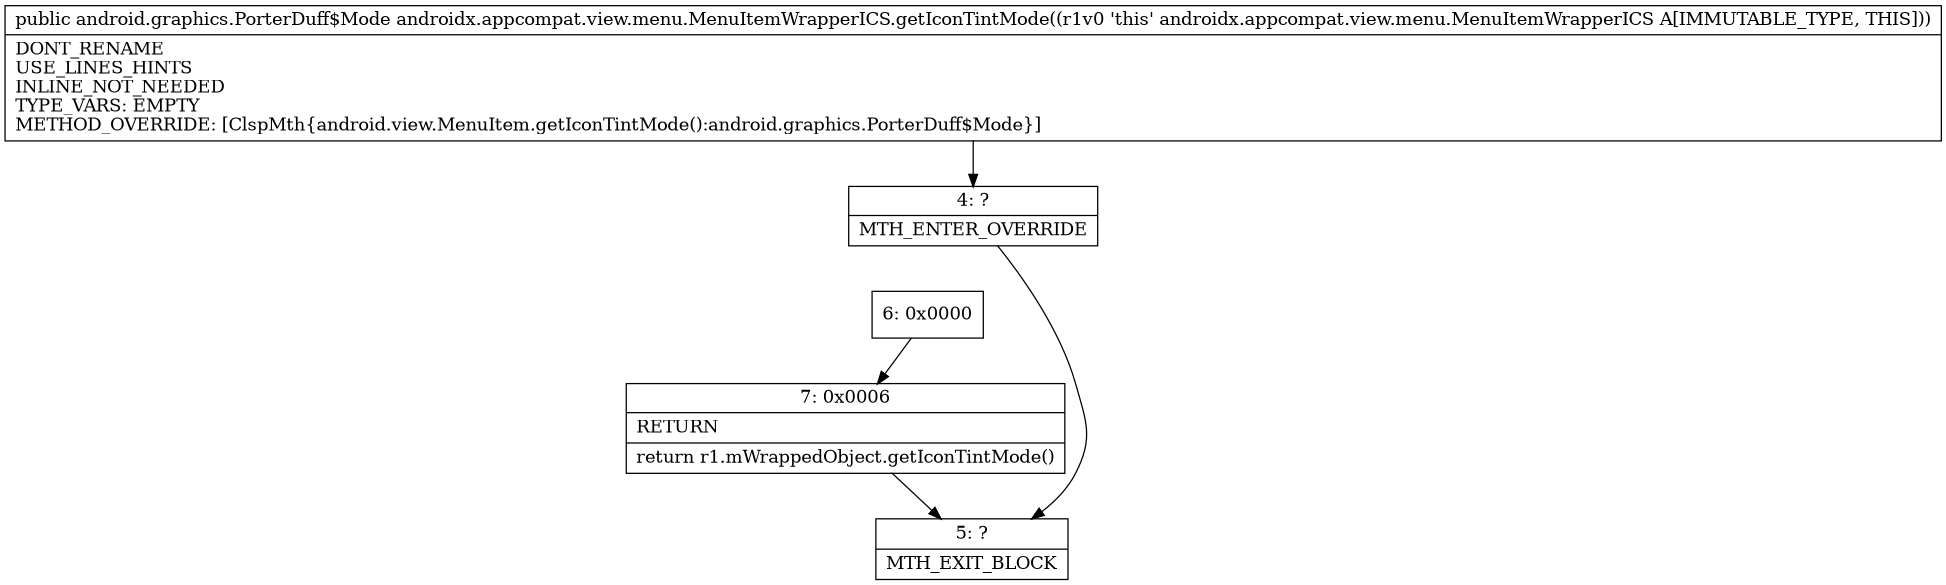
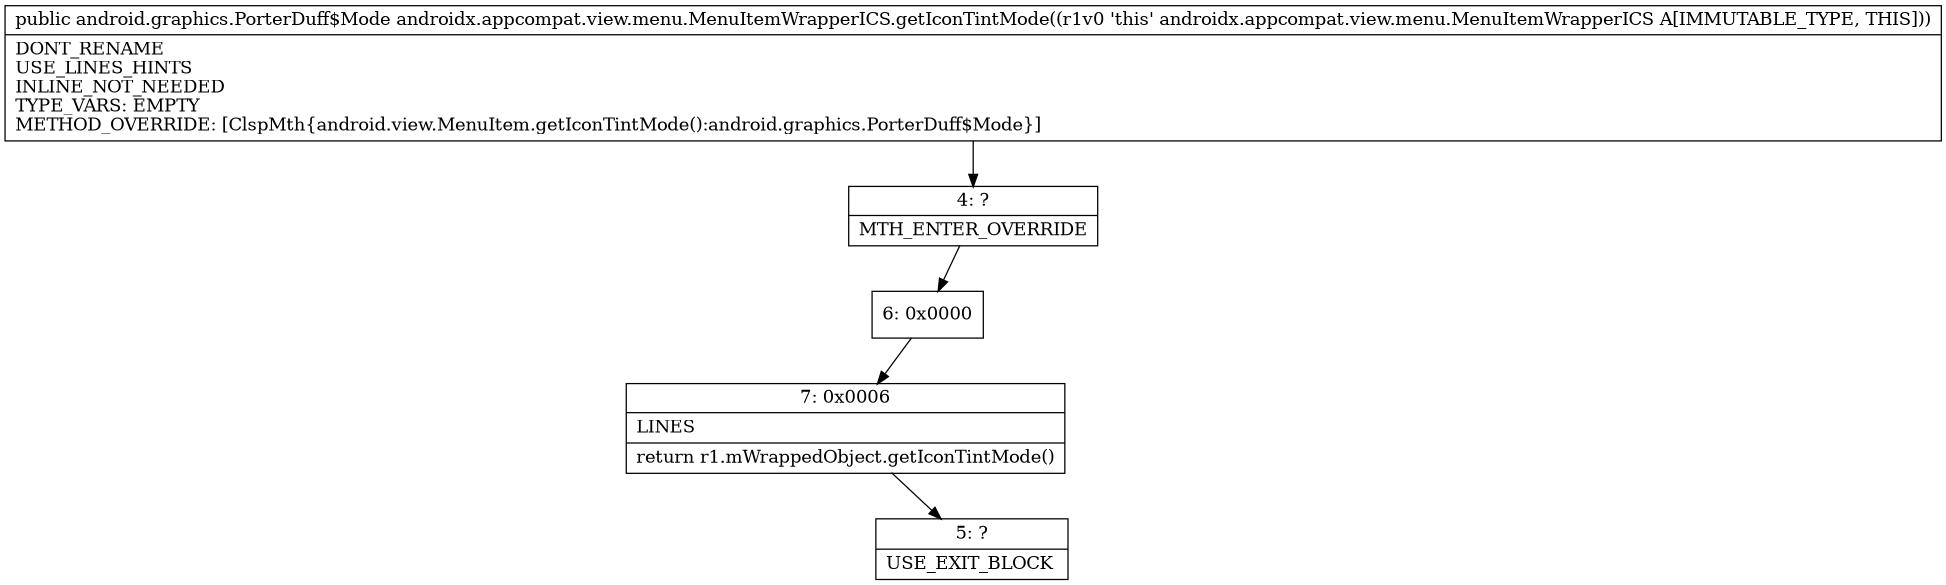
  digraph {
    node [shape=record]
    n1 [label="{4\:\ ?|MTH_ENTER_OVERRIDE\l}"]
    n2 [label="{6\:\ 0x0000}"]
-   n3 [label="{7\:\ 0x0006|RETURN\l|return r1.mWrappedObject.getIconTintMode()\l}"]
-   n4 [label="{5\:\ ?|MTH_EXIT_BLOCK\l}"]
+   n3 [label="{7\:\ 0x0006|LINES\l|return r1.mWrappedObject.getIconTintMode()\l}"]
+   n4 [label="{5\:\ ?|USE_EXIT_BLOCK\l}"]
    n5 [label="{public android.graphics.PorterDuff$Mode androidx.appcompat.view.menu.MenuItemWrapperICS.getIconTintMode((r1v0 'this' androidx.appcompat.view.menu.MenuItemWrapperICS A[IMMUTABLE_TYPE, THIS]))  | DONT_RENAME\lUSE_LINES_HINTS\lINLINE_NOT_NEEDED\lTYPE_VARS: EMPTY\lMETHOD_OVERRIDE: [ClspMth\{android.view.MenuItem.getIconTintMode():android.graphics.PorterDuff$Mode\}]\l}"]
-   n1 -> n4
+   n1 -> n2
    n2 -> n3
    n3 -> n4
    n5 -> n1
  }
